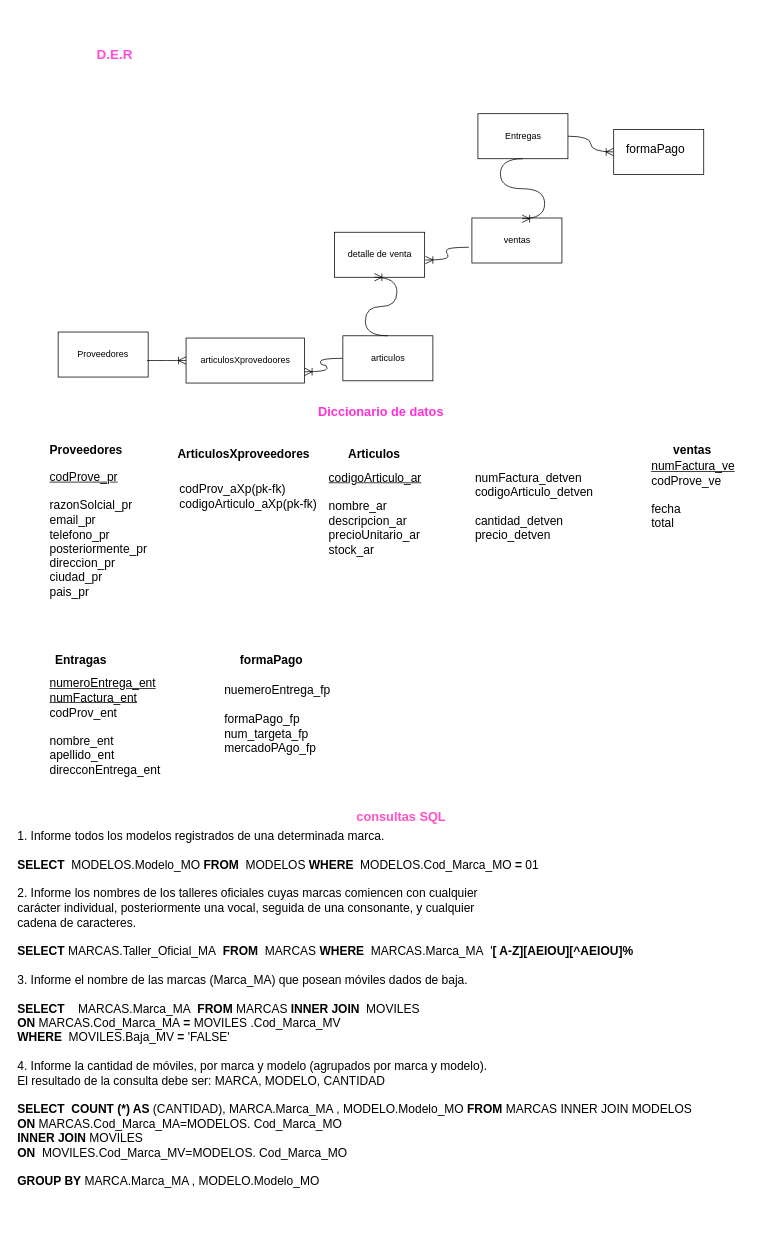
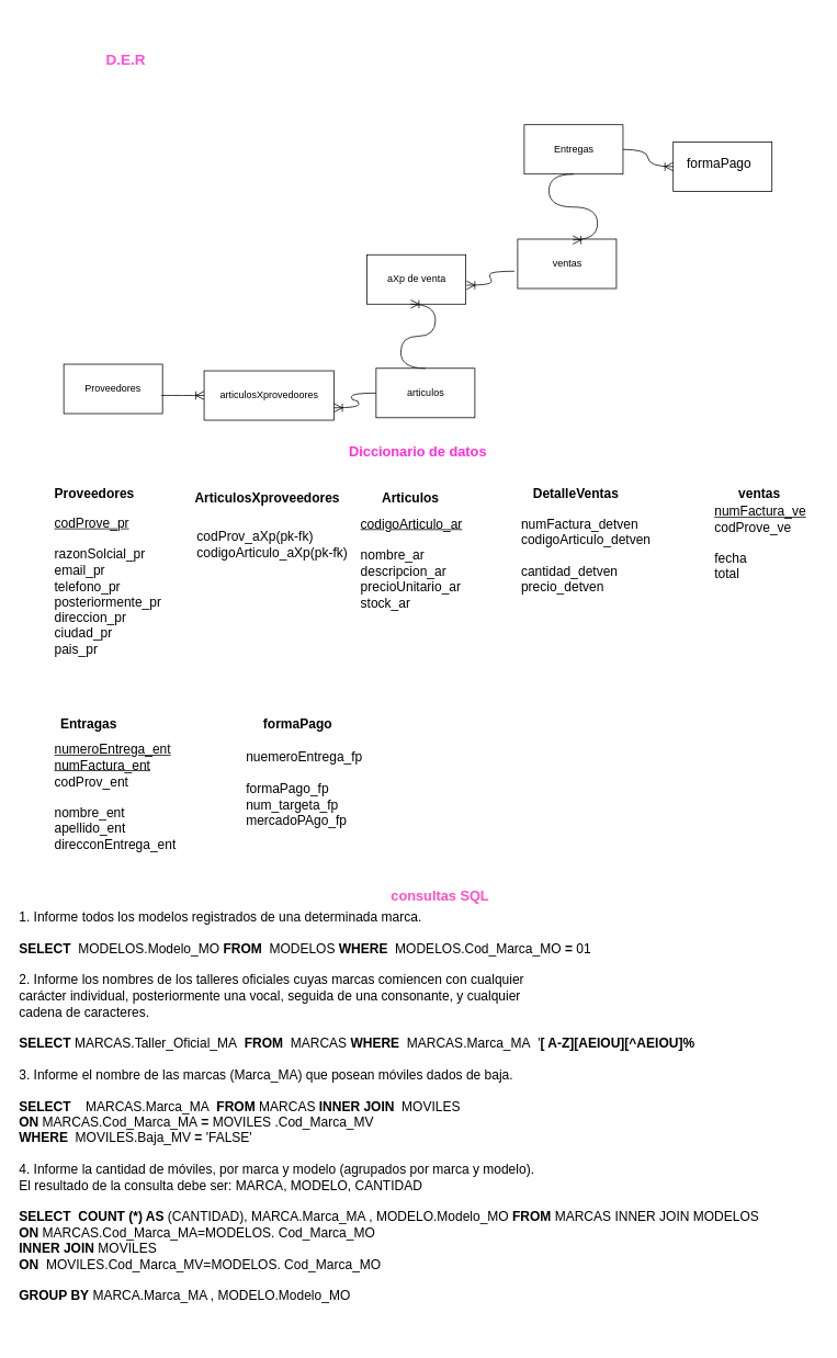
  <mxCell id="0" />
  <mxCell id="1" parent="0" />
  <mxCell id="2" value="Proveedores" style="rounded=0;whiteSpace=wrap;html=1;" parent="1" vertex="1"><mxGeometry x="77" y="442" width="120" height="60" as="geometry" /></mxCell>
  <mxCell id="3" value="articulos" style="rounded=0;whiteSpace=wrap;html=1;" parent="1" vertex="1"><mxGeometry x="456.5" y="447" width="120" height="60" as="geometry" /></mxCell>
  <mxCell id="4" value="ventas" style="rounded=0;whiteSpace=wrap;html=1;" parent="1" vertex="1"><mxGeometry x="628.5" y="290" width="120" height="60" as="geometry" /></mxCell>
  <mxCell id="5" value="Entregas" style="rounded=0;whiteSpace=wrap;html=1;" parent="1" vertex="1"><mxGeometry x="636.5" y="151" width="120" height="60" as="geometry" /></mxCell>
- <mxCell id="6" value="detalle de venta" style="rounded=0;whiteSpace=wrap;html=1;" parent="1" vertex="1"><mxGeometry x="445.5" y="309" width="120" height="60" as="geometry" /></mxCell>
+ <mxCell id="6" value="aXp de venta" style="rounded=0;whiteSpace=wrap;html=1;" parent="1" vertex="1"><mxGeometry x="445.5" y="309" width="120" height="60" as="geometry" /></mxCell>
  <mxCell id="7" value="articulosXprovedoores" style="rounded=0;whiteSpace=wrap;html=1;" parent="1" vertex="1"><mxGeometry x="247.5" y="450" width="158" height="60" as="geometry" /></mxCell>
  <mxCell id="8" value="" style="edgeStyle=entityRelationEdgeStyle;fontSize=12;html=1;endArrow=ERoneToMany;rounded=0;startSize=8;endSize=8;curved=1;entryX=1.008;entryY=0.617;entryDx=0;entryDy=0;entryPerimeter=0;exitX=-0.033;exitY=0.65;exitDx=0;exitDy=0;exitPerimeter=0;" parent="1" source="4" target="6" edge="1"><mxGeometry width="100" height="100" relative="1" as="geometry"><mxPoint x="631.5" y="156.5" as="sourcePoint" /><mxPoint x="531.5" y="179" as="targetPoint" /></mxGeometry></mxCell>
  <mxCell id="9" value="" style="edgeStyle=entityRelationEdgeStyle;fontSize=12;html=1;endArrow=ERoneToMany;rounded=0;startSize=8;endSize=8;curved=1;exitX=0.5;exitY=0;exitDx=0;exitDy=0;entryX=0.442;entryY=1;entryDx=0;entryDy=0;entryPerimeter=0;" parent="1" source="3" target="6" edge="1"><mxGeometry width="100" height="100" relative="1" as="geometry"><mxPoint x="465.5" y="305" as="sourcePoint" /><mxPoint x="462.5" y="203" as="targetPoint" /><Array as="points"><mxPoint x="445.5" y="247" /><mxPoint x="447.5" y="279" /><mxPoint x="464.5" y="268" /><mxPoint x="456.5" y="270" /><mxPoint x="485.5" y="279" /><mxPoint x="443.5" y="289" /><mxPoint x="454.5" y="249" /></Array></mxGeometry></mxCell>
  <mxCell id="10" value="&lt;h1&gt;&lt;font style=&quot;font-size: 18px;&quot; color=&quot;#ff4ddb&quot;&gt;D.E.R&lt;/font&gt;&lt;/h1&gt;" style="text;html=1;align=center;verticalAlign=middle;resizable=0;points=[];autosize=1;strokeColor=none;fillColor=none;fontSize=16;" parent="1" vertex="1"><mxGeometry x="119.25" y="20" width="66" height="93" as="geometry" /></mxCell>
  <mxCell id="11" value="&lt;h1&gt;&lt;font style=&quot;font-size: 17px;&quot; color=&quot;#ff30d6&quot;&gt;Diccionario de datos&lt;/font&gt;&lt;/h1&gt;" style="text;html=1;align=center;verticalAlign=middle;resizable=0;points=[];autosize=1;strokeColor=none;fillColor=none;fontSize=16;" parent="1" vertex="1"><mxGeometry x="414.25" y="497" width="185" height="93" as="geometry" /></mxCell>
  <mxCell id="12" value="&lt;b&gt;Proveedores&lt;/b&gt;" style="text;html=1;align=center;verticalAlign=middle;resizable=0;points=[];autosize=1;strokeColor=none;fillColor=none;fontSize=16;" parent="1" vertex="1"><mxGeometry x="56" y="583" width="115" height="31" as="geometry" /></mxCell>
  <mxCell id="13" value="&lt;div&gt;&lt;br&gt;&lt;/div&gt;&lt;u&gt;codProve_pr&lt;/u&gt;&lt;div&gt;&lt;u&gt;&lt;br&gt;&lt;/u&gt;&lt;div&gt;razonSolcial_pr&lt;div&gt;email_pr&lt;/div&gt;&lt;div&gt;telefono_pr&lt;/div&gt;&lt;div&gt;posteriormente_pr&lt;/div&gt;&lt;div&gt;direccion_pr&lt;/div&gt;&lt;div&gt;&lt;span style=&quot;background-color: initial;&quot;&gt;ciudad_pr&lt;/span&gt;&lt;br&gt;&lt;/div&gt;&lt;div&gt;&lt;span style=&quot;background-color: initial;&quot;&gt;pais_pr&lt;/span&gt;&lt;/div&gt;&lt;/div&gt;&lt;/div&gt;" style="text;html=1;align=left;verticalAlign=middle;resizable=0;points=[];autosize=1;strokeColor=none;fillColor=none;fontSize=16;" parent="1" vertex="1"><mxGeometry x="63.5" y="600" width="163" height="204" as="geometry" /></mxCell>
  <mxCell id="14" value="&lt;b&gt;Articulos&lt;/b&gt;" style="text;html=1;align=center;verticalAlign=middle;resizable=0;points=[];autosize=1;strokeColor=none;fillColor=none;fontSize=16;" parent="1" vertex="1"><mxGeometry x="454.5" y="589.5" width="87" height="31" as="geometry" /></mxCell>
  <mxCell id="15" value="&lt;div&gt;&lt;u&gt;codigoArticulo_ar&lt;/u&gt;&lt;br&gt;&lt;/div&gt;&lt;div&gt;&lt;u&gt;&lt;br&gt;&lt;/u&gt;&lt;/div&gt;nombre_ar&lt;div&gt;descripcion_ar&lt;/div&gt;&lt;div&gt;precioUnitario_ar&lt;/div&gt;&lt;div&gt;stock_ar&lt;/div&gt;" style="text;html=1;align=left;verticalAlign=middle;resizable=0;points=[];autosize=1;strokeColor=none;fillColor=none;fontSize=16;" parent="1" vertex="1"><mxGeometry x="436" y="620.5" width="142" height="127" as="geometry" /></mxCell>
  <mxCell id="16" value="&lt;b&gt;ventas&lt;/b&gt;" style="text;html=1;align=center;verticalAlign=middle;resizable=0;points=[];autosize=1;strokeColor=none;fillColor=none;fontSize=16;" parent="1" vertex="1"><mxGeometry x="887.5" y="583" width="69" height="31" as="geometry" /></mxCell>
  <mxCell id="17" value="" style="edgeStyle=entityRelationEdgeStyle;fontSize=12;html=1;endArrow=ERoneToMany;rounded=0;startSize=8;endSize=8;curved=1;entryX=0;entryY=0.5;entryDx=0;entryDy=0;exitX=0.988;exitY=0.633;exitDx=0;exitDy=0;exitPerimeter=0;" parent="1" source="2" target="7" edge="1"><mxGeometry width="100" height="100" relative="1" as="geometry"><mxPoint x="205.5" y="484" as="sourcePoint" /><mxPoint x="224.5" y="594" as="targetPoint" /><Array as="points"><mxPoint x="255.5" y="424" /></Array></mxGeometry></mxCell>
  <mxCell id="18" value="" style="edgeStyle=entityRelationEdgeStyle;fontSize=12;html=1;endArrow=ERoneToMany;rounded=0;startSize=8;endSize=8;curved=1;entryX=1;entryY=0.75;entryDx=0;entryDy=0;exitX=0;exitY=0.5;exitDx=0;exitDy=0;" parent="1" source="3" target="7" edge="1"><mxGeometry width="100" height="100" relative="1" as="geometry"><mxPoint x="465.5" y="471" as="sourcePoint" /><mxPoint x="417.5" y="480" as="targetPoint" /></mxGeometry></mxCell>
  <mxCell id="19" value="&lt;u&gt;numFactura_ve&lt;/u&gt;&lt;div&gt;codProve_ve&lt;/div&gt;&lt;div&gt;&lt;br&gt;&lt;/div&gt;&lt;div&gt;fecha&lt;/div&gt;&lt;div&gt;total&lt;/div&gt;" style="text;html=1;align=left;verticalAlign=middle;resizable=0;points=[];autosize=1;strokeColor=none;fillColor=none;fontSize=16;" parent="1" vertex="1"><mxGeometry x="866" y="604.5" width="129" height="108" as="geometry" /></mxCell>
  <mxCell id="20" value="&lt;b&gt;Entragas&lt;/b&gt;" style="text;html=1;align=center;verticalAlign=middle;resizable=0;points=[];autosize=1;strokeColor=none;fillColor=none;fontSize=16;" parent="1" vertex="1"><mxGeometry x="63.5" y="863" width="86" height="31" as="geometry" /></mxCell>
  <mxCell id="21" value="&lt;div&gt;&lt;u&gt;numeroEntrega_ent&lt;/u&gt;&lt;br&gt;&lt;/div&gt;&lt;div&gt;&lt;u&gt;numFactura_ent&lt;/u&gt;&lt;/div&gt;&lt;div&gt;codProv_ent&lt;/div&gt;&lt;div&gt;&lt;br&gt;&lt;/div&gt;nombre_ent&lt;div&gt;apellido_ent&lt;/div&gt;&lt;div&gt;&lt;span style=&quot;background-color: initial;&quot;&gt;direcconEntrega_ent&lt;/span&gt;&lt;br&gt;&lt;/div&gt;&lt;div&gt;&lt;br&gt;&lt;/div&gt;&lt;div&gt;&lt;br&gt;&lt;/div&gt;" style="text;html=1;align=left;verticalAlign=middle;resizable=0;points=[];autosize=1;strokeColor=none;fillColor=none;fontSize=16;" parent="1" vertex="1"><mxGeometry x="63.5" y="894" width="166" height="185" as="geometry" /></mxCell>
  <mxCell id="22" value="" style="rounded=0;whiteSpace=wrap;html=1;" parent="1" vertex="1"><mxGeometry x="817.5" y="172" width="120" height="60" as="geometry" /></mxCell>
  <mxCell id="23" value="formaPago" style="text;html=1;align=center;verticalAlign=middle;resizable=0;points=[];autosize=1;strokeColor=none;fillColor=none;fontSize=16;" parent="1" vertex="1"><mxGeometry x="824.5" y="182" width="96" height="31" as="geometry" /></mxCell>
  <mxCell id="24" value="&lt;b&gt;formaPago&lt;/b&gt;" style="text;html=1;align=center;verticalAlign=middle;resizable=0;points=[];autosize=1;strokeColor=none;fillColor=none;fontSize=16;" parent="1" vertex="1"><mxGeometry x="310" y="863" width="102" height="31" as="geometry" /></mxCell>
  <mxCell id="25" value="&lt;div style=&quot;text-align: left;&quot;&gt;&lt;div&gt;&lt;span style=&quot;background-color: initial;&quot;&gt;nuemeroEntrega_fp&lt;/span&gt;&lt;/div&gt;&lt;div&gt;&lt;span style=&quot;background-color: initial;&quot;&gt;&lt;br&gt;&lt;/span&gt;&lt;/div&gt;&lt;div&gt;&lt;span style=&quot;background-color: initial;&quot;&gt;formaPago_fp&lt;/span&gt;&lt;br&gt;&lt;/div&gt;&lt;/div&gt;&lt;div style=&quot;text-align: left;&quot;&gt;&lt;span style=&quot;background-color: initial;&quot;&gt;num_targeta_fp&lt;/span&gt;&lt;br&gt;&lt;/div&gt;&lt;div&gt;&lt;div style=&quot;text-align: left;&quot;&gt;&lt;span style=&quot;background-color: initial;&quot;&gt;mercadoPAgo_fp&lt;/span&gt;&lt;/div&gt;&lt;div&gt;&lt;br&gt;&lt;/div&gt;&lt;/div&gt;" style="text;html=1;align=center;verticalAlign=middle;resizable=0;points=[];autosize=1;strokeColor=none;fillColor=none;fontSize=16;" parent="1" vertex="1"><mxGeometry x="289" y="903" width="159" height="127" as="geometry" /></mxCell>
+ <mxCell id="26" value="&lt;b&gt;DetalleVentas&lt;/b&gt;" style="text;html=1;align=center;verticalAlign=middle;resizable=0;points=[];autosize=1;strokeColor=none;fillColor=none;fontSize=16;" parent="1" vertex="1"><mxGeometry x="637.5" y="583" width="122" height="31" as="geometry" /></mxCell>
  <mxCell id="27" value="numFactura_detven&lt;div&gt;codigoArticulo_detven&lt;/div&gt;&lt;div&gt;&lt;br&gt;&lt;/div&gt;&lt;div&gt;cantidad_detven&lt;/div&gt;&lt;div&gt;precio_detven&lt;/div&gt;&lt;div&gt;&lt;br&gt;&lt;/div&gt;" style="text;html=1;align=left;verticalAlign=middle;resizable=0;points=[];autosize=1;strokeColor=none;fillColor=none;fontSize=16;" parent="1" vertex="1"><mxGeometry x="631" y="620.5" width="175" height="127" as="geometry" /></mxCell>
  <mxCell id="28" value="" style="edgeStyle=entityRelationEdgeStyle;fontSize=12;html=1;endArrow=ERoneToMany;rounded=0;startSize=8;endSize=8;curved=1;exitX=1;exitY=0.5;exitDx=0;exitDy=0;entryX=0;entryY=0.5;entryDx=0;entryDy=0;" parent="1" source="5" target="22" edge="1"><mxGeometry width="100" height="100" relative="1" as="geometry"><mxPoint x="494.5" y="151" as="sourcePoint" /><mxPoint x="697.5" y="111" as="targetPoint" /></mxGeometry></mxCell>
  <mxCell id="29" value="" style="edgeStyle=entityRelationEdgeStyle;fontSize=12;html=1;endArrow=ERoneToMany;rounded=0;startSize=8;endSize=8;curved=1;exitX=0.5;exitY=1;exitDx=0;exitDy=0;entryX=0.558;entryY=0.017;entryDx=0;entryDy=0;entryPerimeter=0;" parent="1" source="5" target="4" edge="1"><mxGeometry width="100" height="100" relative="1" as="geometry"><mxPoint x="856.5" y="164" as="sourcePoint" /><mxPoint x="956.5" y="64" as="targetPoint" /></mxGeometry></mxCell>
  <mxCell id="30" value="&lt;h1&gt;&lt;font style=&quot;font-size: 17px;&quot; color=&quot;#ff4fc4&quot;&gt;consultas SQL&lt;/font&gt;&lt;/h1&gt;" style="text;html=1;align=center;verticalAlign=middle;resizable=0;points=[];autosize=1;strokeColor=none;fillColor=none;fontSize=16;" parent="1" vertex="1"><mxGeometry x="465.5" y="1036" width="137" height="93" as="geometry" /></mxCell>
  <mxCell id="31" value="&lt;b&gt;ArticulosXproveedores&lt;/b&gt;" style="text;html=1;align=center;verticalAlign=middle;resizable=0;points=[];autosize=1;strokeColor=none;fillColor=none;fontSize=16;" parent="1" vertex="1"><mxGeometry x="226.5" y="589.5" width="194" height="31" as="geometry" /></mxCell>
  <mxCell id="32" value="codProv_aXp(pk-fk)&lt;div&gt;codigoArticulo_aXp(pk-fk)&lt;/div&gt;" style="text;html=1;align=left;verticalAlign=middle;resizable=0;points=[];autosize=1;strokeColor=none;fillColor=none;fontSize=16;" parent="1" vertex="1"><mxGeometry x="237" y="636" width="201" height="50" as="geometry" /></mxCell>
  <mxCell id="33" value="1. Informe todos los modelos registrados de una determinada marca.&lt;div&gt;&lt;br&gt;&lt;div&gt;&lt;b&gt;SELECT&lt;/b&gt;&amp;nbsp; MODELOS.Modelo_MO &lt;b&gt;FROM&lt;/b&gt;&amp;nbsp; MODELOS &lt;b&gt;WHERE&lt;/b&gt;&amp;nbsp; MODELOS.Cod_Marca_MO &lt;b&gt;=&lt;/b&gt; 01&lt;/div&gt;&lt;/div&gt;&lt;div&gt;&lt;br&gt;&lt;/div&gt;&lt;div&gt;&lt;div&gt;2. Informe los nombres de los talleres oficiales cuyas marcas comiencen con cualquier&amp;nbsp;&lt;/div&gt;&lt;div&gt;carácter individual, posteriormente una vocal, seguida de una consonante, y cualquier&amp;nbsp;&lt;/div&gt;&lt;div&gt;cadena de caracteres.&lt;/div&gt;&lt;/div&gt;&lt;div&gt;&lt;br&gt;&lt;/div&gt;&lt;div&gt;&lt;div&gt;&lt;b&gt;SELECT&lt;/b&gt;&amp;nbsp;MARCAS.Taller_Oficial_MA&amp;nbsp;&amp;nbsp;&lt;b&gt;FROM&lt;/b&gt;&amp;nbsp; MARCAS&amp;nbsp;&lt;b&gt;WHERE&lt;/b&gt;&amp;nbsp; MARCAS.&lt;span style=&quot;background-color: initial;&quot;&gt;Marca_MA&amp;nbsp; '&lt;b&gt;[ A-Z][AEIOU][^AEIOU]%&lt;/b&gt;&lt;/span&gt;&lt;/div&gt;&lt;div&gt;&lt;span style=&quot;background-color: initial;&quot;&gt;&lt;b&gt;&lt;br&gt;&lt;/b&gt;&lt;/span&gt;&lt;/div&gt;&lt;div&gt;&lt;span style=&quot;background-color: initial;&quot;&gt;&lt;div style=&quot;&quot;&gt;3. Informe el nombre de las marcas (Marca_MA) que posean móviles dados de baja.&lt;/div&gt;&lt;div style=&quot;&quot;&gt;&lt;br&gt;&lt;/div&gt;&lt;div style=&quot;&quot;&gt;&lt;span style=&quot;font-weight: bold;&quot;&gt;SELECT&amp;nbsp; &amp;nbsp;&amp;nbsp;&lt;/span&gt;&lt;span style=&quot;background-color: initial;&quot;&gt;MARCAS.&lt;/span&gt;&lt;span style=&quot;background-color: initial;&quot;&gt;Marca_MA&amp;nbsp;&amp;nbsp;&lt;/span&gt;&lt;b style=&quot;background-color: initial;&quot;&gt;FROM &lt;/b&gt;&lt;span style=&quot;background-color: initial;&quot;&gt;MARCAS &lt;b&gt;INNER JOIN&amp;nbsp;&amp;nbsp;&lt;/b&gt;MOVILES&amp;nbsp;&lt;/span&gt;&lt;/div&gt;&lt;div style=&quot;&quot;&gt;&lt;span style=&quot;background-color: initial;&quot;&gt;&lt;b&gt;ON&amp;nbsp;&lt;/b&gt;&lt;/span&gt;&lt;span style=&quot;background-color: initial;&quot;&gt;MARCAS.&lt;/span&gt;&lt;span style=&quot;background-color: initial;&quot;&gt;Cod_Marca_MA&amp;nbsp;&lt;b&gt;=&amp;nbsp;&lt;/b&gt;&lt;/span&gt;&lt;span style=&quot;background-color: initial;&quot;&gt;MOVILES&lt;/span&gt;&lt;span style=&quot;background-color: initial;&quot;&gt;&amp;nbsp;.&lt;/span&gt;&lt;span style=&quot;background-color: initial;&quot;&gt;Cod_Marca_MV&lt;/span&gt;&lt;/div&gt;&lt;div style=&quot;&quot;&gt;&lt;b&gt;WHERE&amp;nbsp; &lt;/b&gt;MOVILES.&lt;span style=&quot;background-color: initial;&quot;&gt;Baja_MV &lt;b&gt;=&lt;/b&gt; 'FALSE'&lt;/span&gt;&lt;/div&gt;&lt;/span&gt;&lt;/div&gt;&lt;div&gt;&lt;span style=&quot;background-color: initial;&quot;&gt;&lt;b&gt;&lt;br&gt;&lt;/b&gt;&lt;/span&gt;&lt;/div&gt;&lt;div&gt;&lt;div&gt;4. Informe la cantidad de móviles, por marca y modelo (agrupados por marca y modelo).&lt;/div&gt;&lt;div&gt;El resultado de la consulta debe ser: MARCA, MODELO, CANTIDAD&lt;/div&gt;&lt;/div&gt;&lt;/div&gt;&lt;div&gt;&lt;br&gt;&lt;/div&gt;&lt;div&gt;&lt;b&gt;SELECT &lt;/b&gt;&lt;span style=&quot;background-color: initial;&quot;&gt;&lt;b&gt;&amp;nbsp;COUNT (*) AS&lt;/b&gt;&amp;nbsp;(CANTIDAD), MARCA.&lt;/span&gt;&lt;span style=&quot;background-color: initial;&quot;&gt;Marca_MA , MODELO.Modelo_MO &lt;b&gt;FROM &lt;/b&gt;MARCAS INNER JOIN MODELOS&lt;/span&gt;&lt;/div&gt;&lt;div&gt;&lt;span style=&quot;background-color: initial;&quot;&gt;&lt;b&gt;ON &lt;/b&gt;MARCAS.&lt;/span&gt;&lt;span style=&quot;background-color: initial;&quot;&gt;Cod_Marca_MA=&lt;/span&gt;&lt;span style=&quot;background-color: initial;&quot;&gt;MODELOS.&lt;/span&gt;&lt;span style=&quot;background-color: initial;&quot;&gt;&amp;nbsp;Cod_Marca_MO&lt;/span&gt;&lt;/div&gt;&lt;div&gt;&lt;span style=&quot;background-color: initial;&quot;&gt;&lt;b&gt;INNER JOIN&lt;/b&gt;&amp;nbsp;&lt;/span&gt;&lt;span style=&quot;background-color: initial;&quot;&gt;MOVILES&lt;/span&gt;&lt;/div&gt;&lt;div&gt;&lt;span style=&quot;background-color: initial;&quot;&gt;&lt;b&gt;ON&amp;nbsp;&amp;nbsp;&lt;/b&gt;&lt;/span&gt;&lt;span style=&quot;background-color: initial;&quot;&gt;MOVILES.&lt;/span&gt;&lt;span style=&quot;background-color: initial;&quot;&gt;Cod_Marca_MV=&lt;/span&gt;&lt;span style=&quot;background-color: initial;&quot;&gt;MODELOS.&lt;/span&gt;&lt;span style=&quot;background-color: initial;&quot;&gt;&amp;nbsp;Cod_Marca_MO&lt;/span&gt;&lt;/div&gt;&lt;div&gt;&lt;br&gt;&lt;/div&gt;&lt;div&gt;&lt;b&gt;GROUP BY&lt;/b&gt;&amp;nbsp;&lt;span style=&quot;background-color: initial;&quot;&gt;MARCA.&lt;/span&gt;&lt;span style=&quot;background-color: initial;&quot;&gt;Marca_MA , MODELO.Modelo_MO&lt;/span&gt;&lt;span style=&quot;background-color: initial;&quot;&gt;&lt;br&gt;&lt;/span&gt;&lt;/div&gt;&lt;div&gt;&lt;span style=&quot;background-color: initial;&quot;&gt;&lt;br&gt;&lt;/span&gt;&lt;/div&gt;&lt;div&gt;&lt;br&gt;&lt;/div&gt;" style="text;html=1;align=left;verticalAlign=middle;resizable=0;points=[];autosize=1;strokeColor=none;fillColor=none;fontSize=16;" parent="1" vertex="1"><mxGeometry x="20.5" y="1098" width="917" height="530" as="geometry" /></mxCell>
